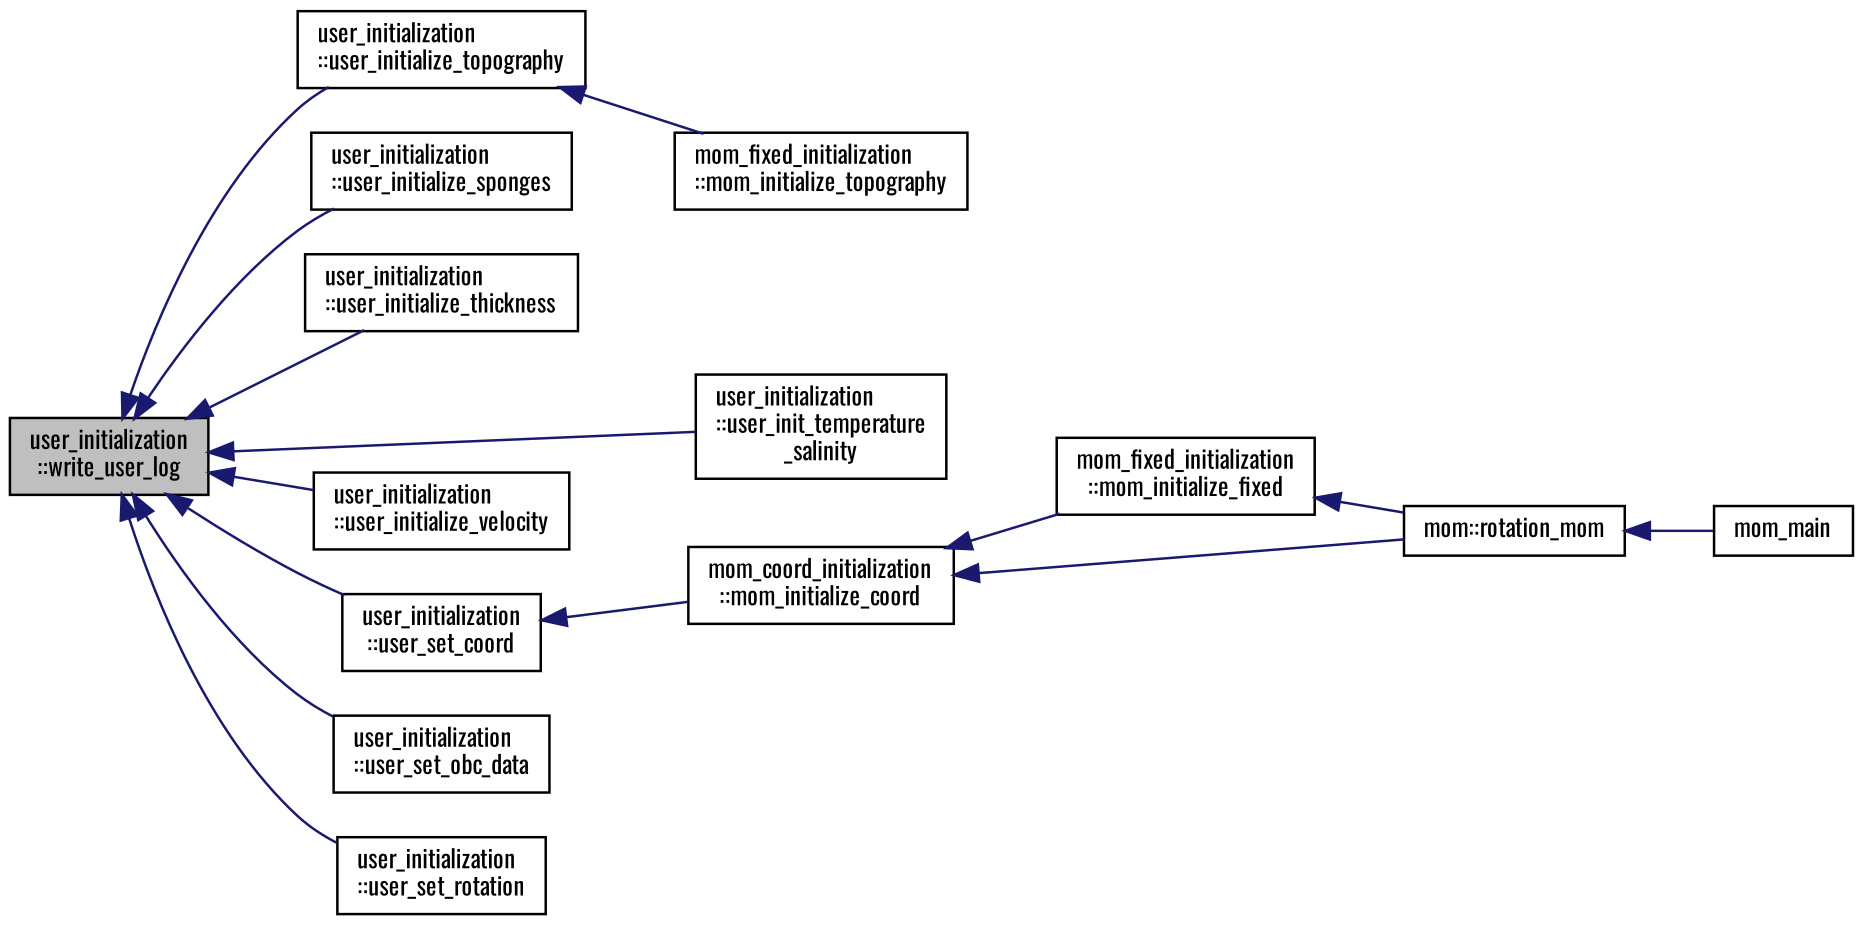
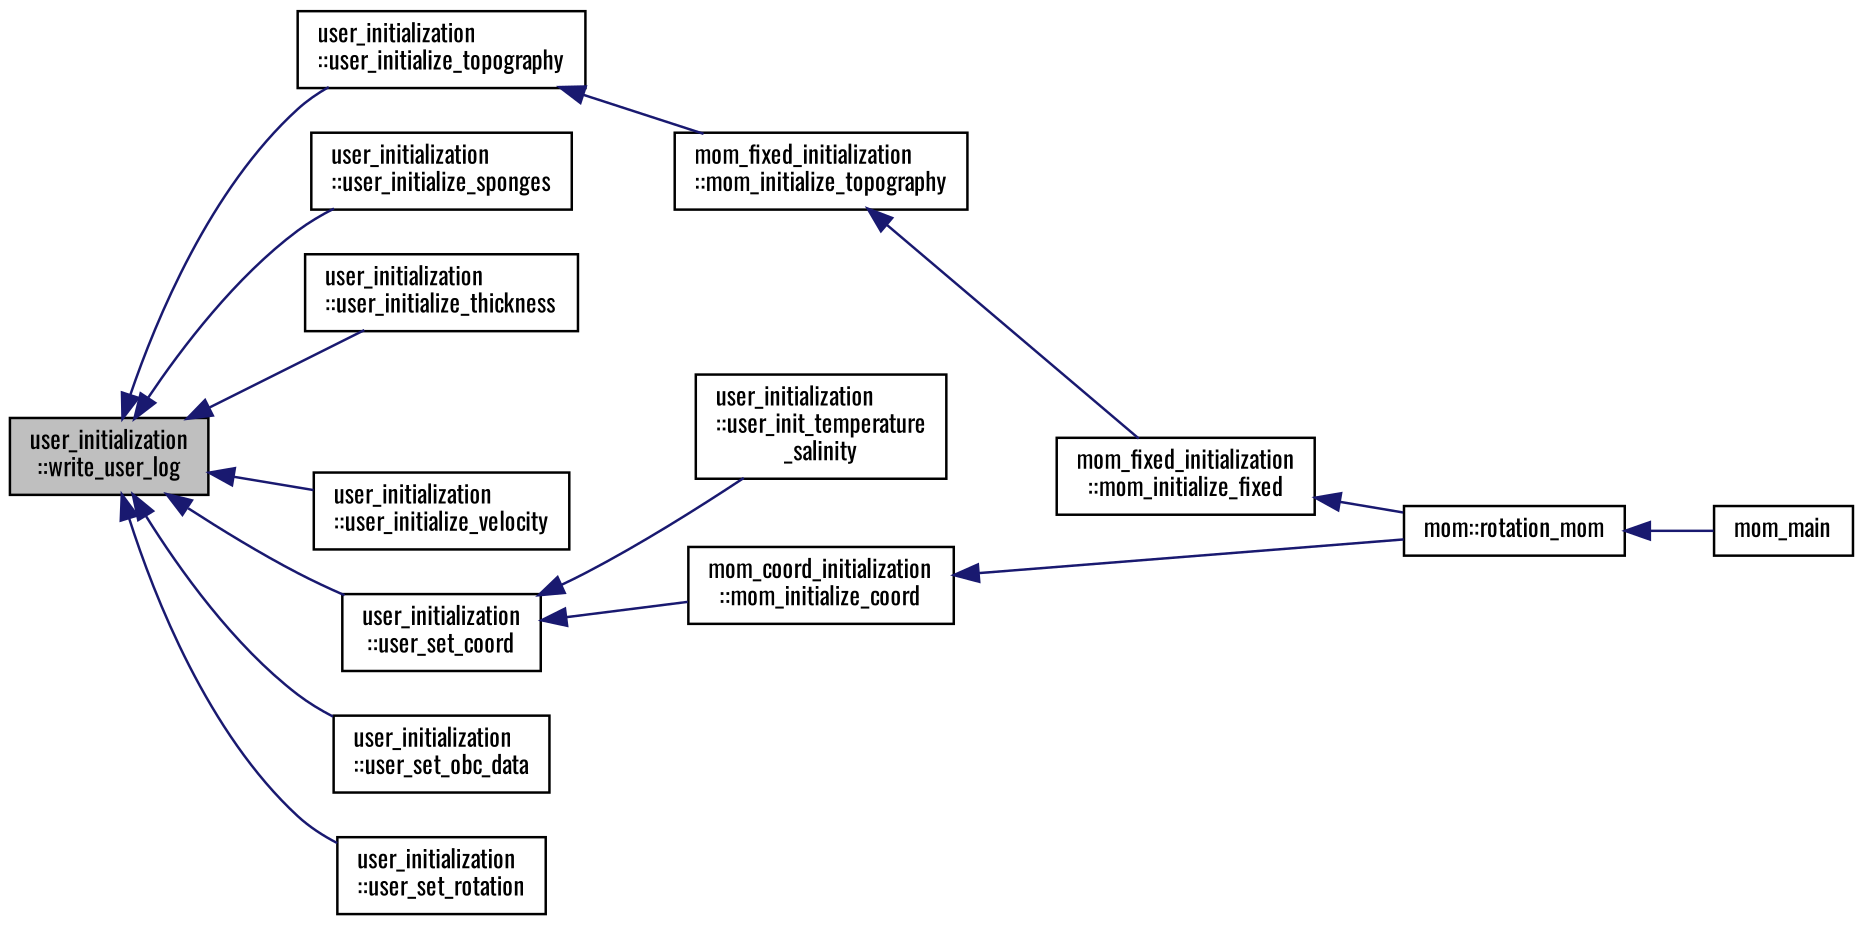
  digraph {
    fontname=Oswald
    rankdir=LR
    node [color=black fillcolor=white fontname=Oswald fontsize=10 shape=record style=filled]
    edge [color=midnightblue dir=back fontname=Oswald fontsize=10 labelfontname=Helvetica labelfontsize=10 style=solid]
    n1 [fillcolor=grey75 fontcolor=black height=0.2 label="user_initialization\l::write_user_log" width=0.4]
    n2 [height=0.2 label="user_initialization\l::user_init_temperature\l_salinity" width=0.4]
    n3 [height=0.2 label="user_initialization\l::user_initialize_sponges" width=0.4]
    n4 [height=0.2 label="user_initialization\l::user_initialize_thickness" width=0.4]
    n5 [height=0.2 label="user_initialization\l::user_initialize_topography" width=0.4]
    n6 [height=0.2 label="user_initialization\l::user_initialize_velocity" width=0.4]
    n7 [height=0.2 label="user_initialization\l::user_set_coord" width=0.4]
    n8 [height=0.2 label="user_initialization\l::user_set_obc_data" width=0.4]
    n9 [height=0.2 label="user_initialization\l::user_set_rotation" width=0.4]
    n10 [height=0.2 label="mom_fixed_initialization\l::mom_initialize_topography" width=0.4]
    n11 [height=0.2 label="mom_coord_initialization\l::mom_initialize_coord" width=0.4]
    n12 [height=0.2 label="mom::rotation_mom" width=0.4]
    n13 [height=0.2 label=mom_main width=0.4]
    n14 [height=0.2 label="mom_fixed_initialization\l::mom_initialize_fixed" width=0.4]
-   n1 -> n2
+   n7 -> n2
    n1 -> n3
    n1 -> n4
    n1 -> n5
    n1 -> n6
    n1 -> n7
    n1 -> n8
    n1 -> n9
    n5 -> n10
    n7 -> n11
-   n11 -> n14
+   n10 -> n14
    n11 -> n12
    n12 -> n13
    n14 -> n12
  }
